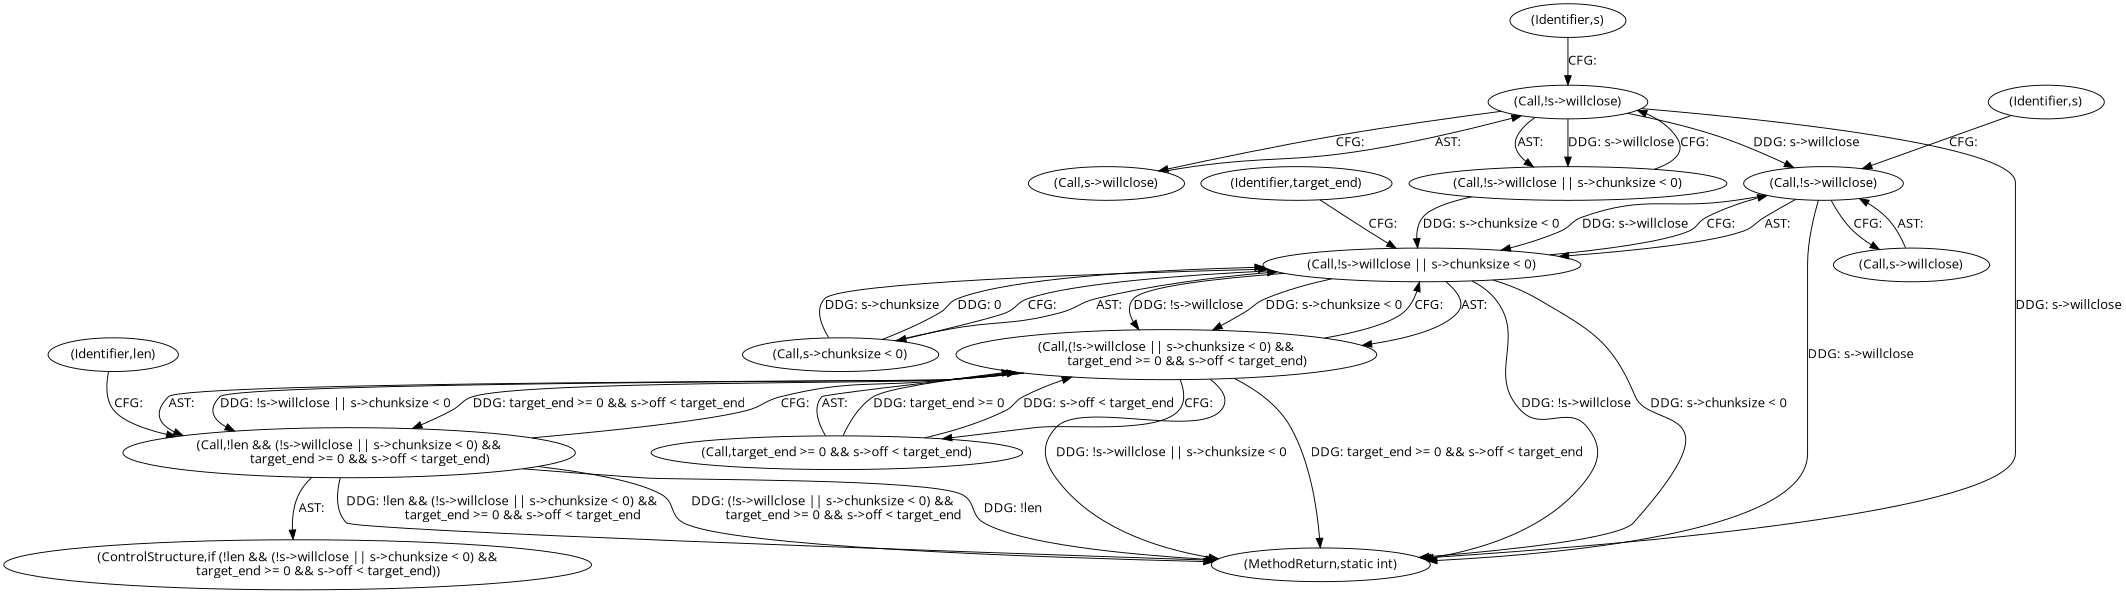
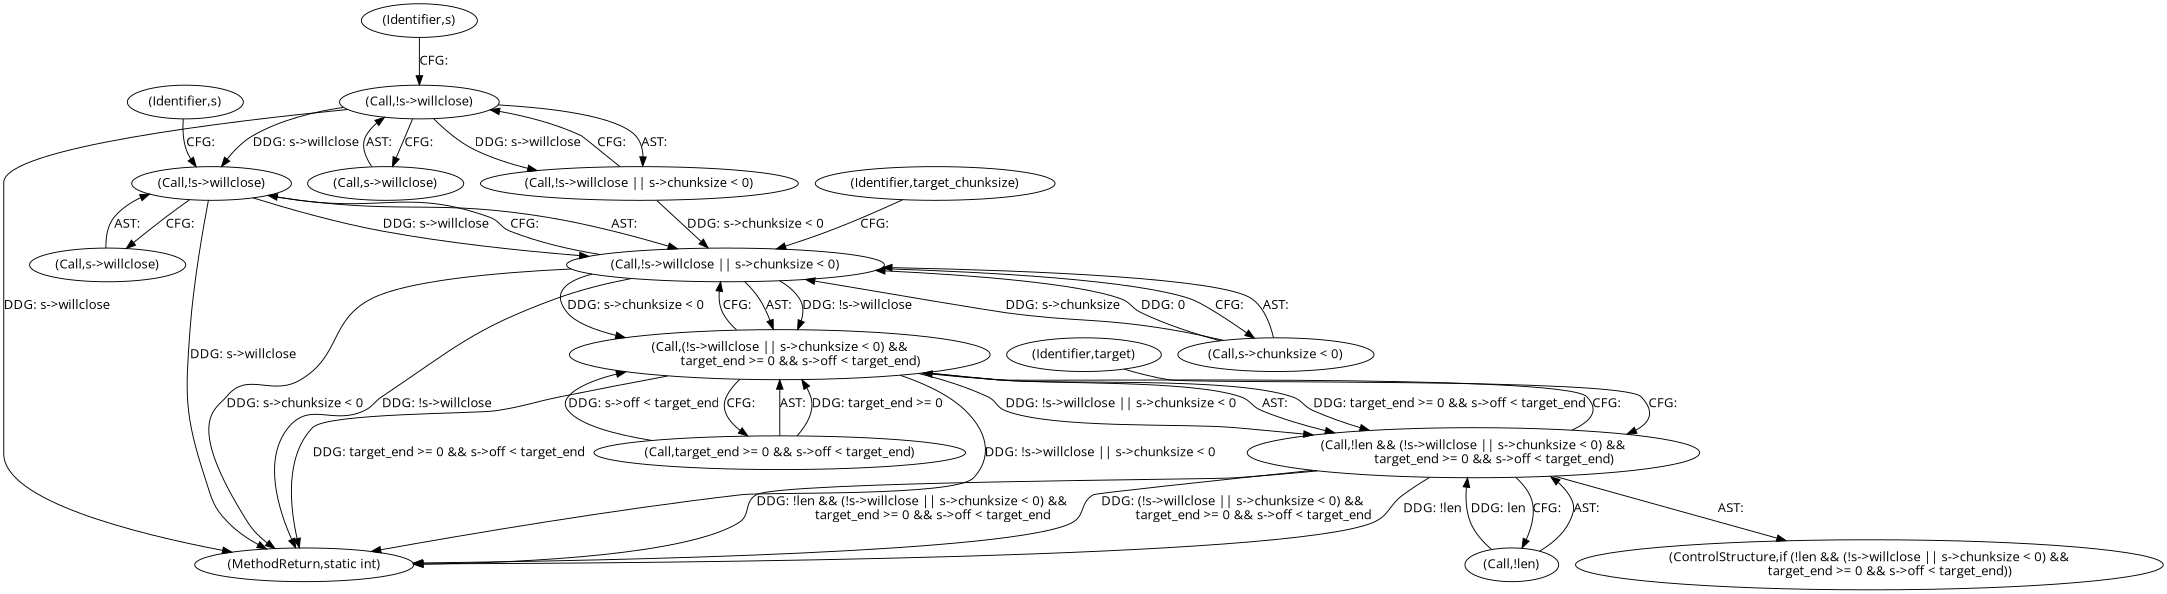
  digraph {
    fontname="Open Sans"
    node [fontname="Open Sans"]
    edge [fontname="Open Sans"]
    n1 [label="(Call,!s->willclose)"]
    n2 [label="(Call,!s->willclose || s->chunksize < 0)"]
    n3 [label="(Call,s->willclose)"]
    n4 [label="(MethodReturn,static int)"]
    n5 [label="(Call,(!s->willclose || s->chunksize < 0) &&\n            target_end >= 0 && s->off < target_end)"]
    n6 [label="(Call,s->chunksize < 0)"]
    n7 [label="(Call,!s->willclose)"]
    n8 [label="(Call,s->willclose)"]
    n9 [label="(Call,!s->willclose || s->chunksize < 0)"]
    n10 [label="(Call,!len && (!s->willclose || s->chunksize < 0) &&\n            target_end >= 0 && s->off < target_end)"]
    n11 [label="(Call,target_end >= 0 && s->off < target_end)"]
    n12 [label="(ControlStructure,if (!len && (!s->willclose || s->chunksize < 0) &&\n            target_end >= 0 && s->off < target_end))"]
+   n13 [label="(Call,!len)"]
    n14 [label="(Identifier,s)"]
-   n15 [label="(Identifier,target_end)"]
-   n16 [label="(Identifier,len)"]
+   n15 [label="(Identifier,target_chunksize)"]
+   n16 [label="(Identifier,target)"]
    n17 [label="(Identifier,s)"]
    n1 -> n2 [label="AST: "]
    n1 -> n2 [label="DDG: s->willclose"]
    n1 -> n3 [label="CFG: "]
    n1 -> n4 [label="DDG: s->willclose"]
    n2 -> n1 [label="CFG: "]
    n2 -> n4 [label="DDG: s->chunksize < 0"]
    n2 -> n4 [label="DDG: !s->willclose"]
    n2 -> n5 [label="AST: "]
    n2 -> n5 [label="DDG: !s->willclose"]
    n2 -> n5 [label="DDG: s->chunksize < 0"]
    n2 -> n6 [label="CFG: "]
    n3 -> n1 [label="AST: "]
    n5 -> n2 [label="CFG: "]
    n5 -> n4 [label="DDG: target_end >= 0 && s->off < target_end"]
    n5 -> n4 [label="DDG: !s->willclose || s->chunksize < 0"]
    n5 -> n10 [label="AST: "]
    n5 -> n10 [label="DDG: !s->willclose || s->chunksize < 0"]
    n5 -> n10 [label="DDG: target_end >= 0 && s->off < target_end"]
    n5 -> n11 [label="CFG: "]
    n6 -> n2 [label="AST: "]
    n6 -> n2 [label="DDG: s->chunksize"]
    n6 -> n2 [label="DDG: 0"]
    n7 -> n1 [label="DDG: s->willclose"]
    n7 -> n4 [label="DDG: s->willclose"]
    n7 -> n8 [label="CFG: "]
    n7 -> n9 [label="AST: "]
    n7 -> n9 [label="DDG: s->willclose"]
    n8 -> n7 [label="AST: "]
    n9 -> n2 [label="DDG: s->chunksize < 0"]
    n9 -> n7 [label="CFG: "]
    n10 -> n4 [label="DDG: (!s->willclose || s->chunksize < 0) &&\n            target_end >= 0 && s->off < target_end"]
    n10 -> n4 [label="DDG: !len"]
    n10 -> n4 [label="DDG: !len && (!s->willclose || s->chunksize < 0) &&\n            target_end >= 0 && s->off < target_end"]
    n10 -> n5 [label="CFG: "]
    n10 -> n12 [label="AST: "]
+   n10 -> n13 [label="CFG: "]
    n11 -> n5 [label="AST: "]
    n11 -> n5 [label="DDG: target_end >= 0"]
    n11 -> n5 [label="DDG: s->off < target_end"]
+   n13 -> n10 [label="AST: "]
+   n13 -> n10 [label="DDG: len"]
    n14 -> n7 [label="CFG: "]
    n15 -> n2 [label="CFG: "]
    n16 -> n10 [label="CFG: "]
    n17 -> n1 [label="CFG: "]
  }
